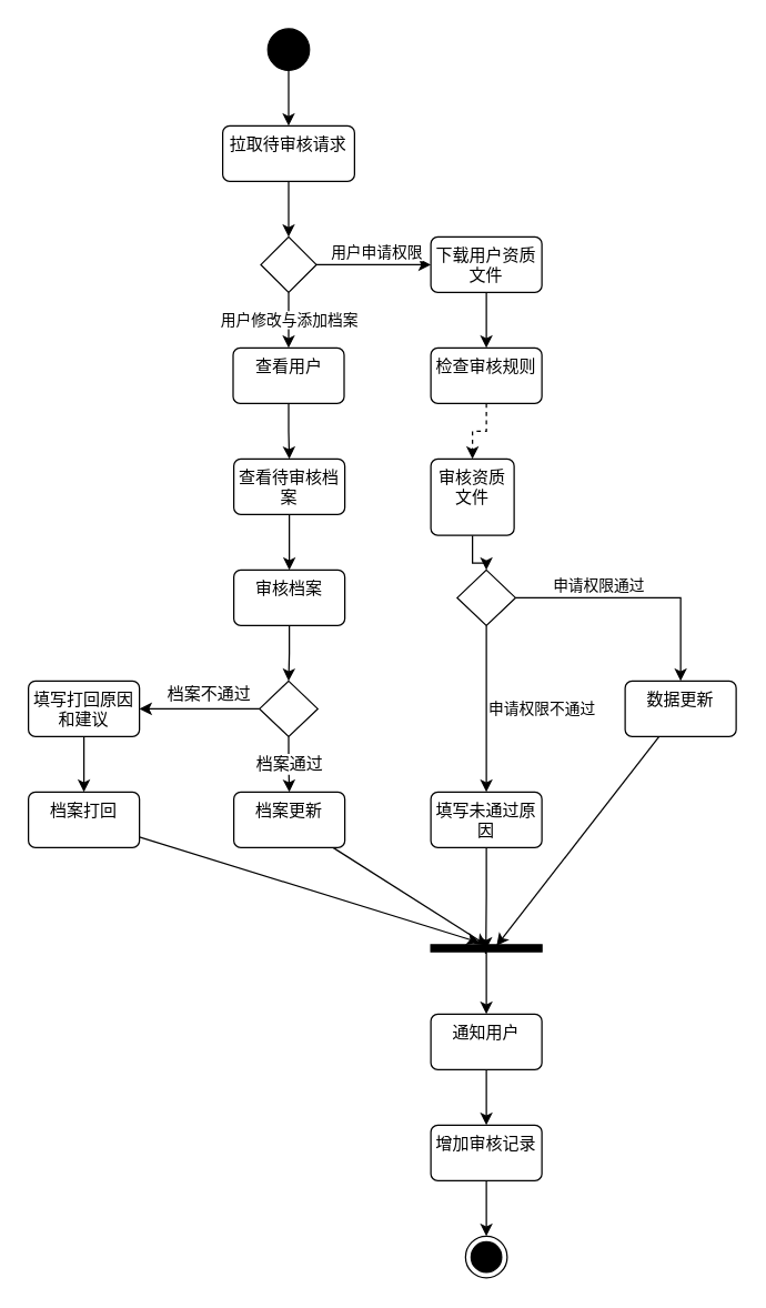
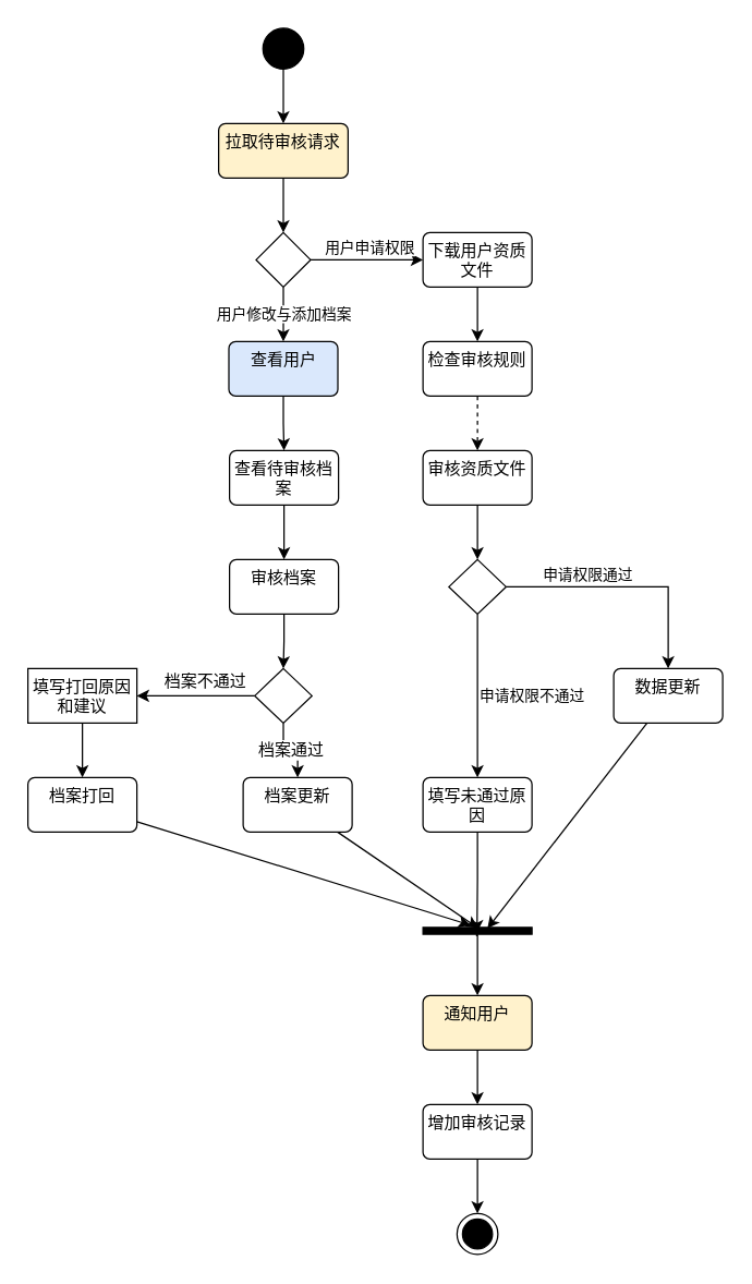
  <mxCell id="0" />
  <mxCell id="1" parent="0" />
  <mxCell id="2" style="edgeStyle=orthogonalEdgeStyle;rounded=0;orthogonalLoop=1;jettySize=auto;html=1;" parent="1" source="3" target="5" edge="1"><mxGeometry relative="1" as="geometry" /></mxCell>
  <mxCell id="3" value="" style="ellipse;fillColor=strokeColor;html=1;" parent="1" vertex="1"><mxGeometry x="192.5" y="20" width="30" height="30" as="geometry" /></mxCell>
  <mxCell id="4" style="edgeStyle=orthogonalEdgeStyle;rounded=0;orthogonalLoop=1;jettySize=auto;html=1;" parent="1" source="5" target="11" edge="1"><mxGeometry relative="1" as="geometry" /></mxCell>
- <mxCell id="5" value="拉取待审核请求" style="html=1;align=center;verticalAlign=top;rounded=1;absoluteArcSize=1;arcSize=10;dashed=0;whiteSpace=wrap;" parent="1" vertex="1"><mxGeometry x="160" y="90" width="95" height="40" as="geometry" /></mxCell>
+ <mxCell id="5" value="拉取待审核请求" style="html=1;align=center;verticalAlign=top;rounded=1;absoluteArcSize=1;arcSize=10;dashed=0;whiteSpace=wrap;fillColor=#fff2cc;" parent="1" vertex="1"><mxGeometry x="160" y="90" width="95" height="40" as="geometry" /></mxCell>
  <mxCell id="6" style="edgeStyle=orthogonalEdgeStyle;rounded=0;orthogonalLoop=1;jettySize=auto;html=1;" parent="1" source="7" target="17" edge="1"><mxGeometry relative="1" as="geometry" /></mxCell>
- <mxCell id="7" value="查看用户" style="html=1;align=center;verticalAlign=top;rounded=1;absoluteArcSize=1;arcSize=10;dashed=0;whiteSpace=wrap;" parent="1" vertex="1"><mxGeometry x="167.5" y="250" width="80" height="40" as="geometry" /></mxCell>
+ <mxCell id="7" value="查看用户" style="html=1;align=center;verticalAlign=top;rounded=1;absoluteArcSize=1;arcSize=10;dashed=0;whiteSpace=wrap;fillColor=#dae8fc;" parent="1" vertex="1"><mxGeometry x="167.5" y="250" width="80" height="40" as="geometry" /></mxCell>
  <mxCell id="8" style="edgeStyle=orthogonalEdgeStyle;rounded=0;orthogonalLoop=1;jettySize=auto;html=1;" parent="1" source="11" target="13" edge="1"><mxGeometry relative="1" as="geometry" /></mxCell>
  <mxCell id="9" value="用户申请权限" style="edgeLabel;html=1;align=center;verticalAlign=middle;resizable=0;points=[];" parent="8" vertex="1" connectable="0"><mxGeometry x="0.158" y="-2" relative="1" as="geometry"><mxPoint x="-5" y="-12" as="offset" /></mxGeometry></mxCell>
  <mxCell id="10" value="用户修改与添加档案" style="edgeStyle=orthogonalEdgeStyle;rounded=0;orthogonalLoop=1;jettySize=auto;html=1;" parent="1" source="11" target="7" edge="1"><mxGeometry relative="1" as="geometry" /></mxCell>
  <mxCell id="11" value="" style="rhombus;" parent="1" vertex="1"><mxGeometry x="187.5" y="170" width="40" height="40" as="geometry" /></mxCell>
  <mxCell id="12" style="edgeStyle=orthogonalEdgeStyle;rounded=0;orthogonalLoop=1;jettySize=auto;html=1;entryX=0.5;entryY=0;entryDx=0;entryDy=0;" parent="1" source="13" target="44" edge="1"><mxGeometry relative="1" as="geometry"><mxPoint x="350" y="240" as="targetPoint" /></mxGeometry></mxCell>
  <mxCell id="13" value="下载用户资质文件" style="html=1;align=center;verticalAlign=top;rounded=1;absoluteArcSize=1;arcSize=10;dashed=0;whiteSpace=wrap;" parent="1" vertex="1"><mxGeometry x="310" y="170" width="80" height="40" as="geometry" /></mxCell>
  <mxCell id="14" style="edgeStyle=orthogonalEdgeStyle;rounded=0;orthogonalLoop=1;jettySize=auto;html=1;entryX=0.5;entryY=0;entryDx=0;entryDy=0;" edge="1" parent="1" source="15" target="36"><mxGeometry relative="1" as="geometry" /></mxCell>
- <mxCell id="15" value="审核资质文件" style="html=1;align=center;verticalAlign=top;rounded=1;absoluteArcSize=1;arcSize=10;dashed=0;whiteSpace=wrap;" parent="1" vertex="1"><mxGeometry x="310" y="330" width="60" height="55" as="geometry" /></mxCell>
+ <mxCell id="15" value="审核资质文件" style="html=1;align=center;verticalAlign=top;rounded=1;absoluteArcSize=1;arcSize=10;dashed=0;whiteSpace=wrap;" parent="1" vertex="1"><mxGeometry x="310" y="330" width="80" height="40" as="geometry" /></mxCell>
  <mxCell id="16" style="edgeStyle=orthogonalEdgeStyle;rounded=0;orthogonalLoop=1;jettySize=auto;html=1;" parent="1" source="17" target="19" edge="1"><mxGeometry relative="1" as="geometry" /></mxCell>
  <mxCell id="17" value="查看待审核档案" style="html=1;align=center;verticalAlign=top;rounded=1;absoluteArcSize=1;arcSize=10;dashed=0;whiteSpace=wrap;" parent="1" vertex="1"><mxGeometry x="168" y="330" width="80" height="40" as="geometry" /></mxCell>
  <mxCell id="18" style="edgeStyle=orthogonalEdgeStyle;rounded=0;orthogonalLoop=1;jettySize=auto;html=1;fontFamily=Helvetica;fontSize=12;fontColor=default;" parent="1" source="19" target="22" edge="1"><mxGeometry relative="1" as="geometry" /></mxCell>
  <mxCell id="19" value="审核档案" style="html=1;align=center;verticalAlign=top;rounded=1;absoluteArcSize=1;arcSize=10;dashed=0;whiteSpace=wrap;" parent="1" vertex="1"><mxGeometry x="168" y="410" width="80" height="40" as="geometry" /></mxCell>
  <mxCell id="20" value="档案通过" style="edgeStyle=orthogonalEdgeStyle;rounded=0;orthogonalLoop=1;jettySize=auto;html=1;fontFamily=Helvetica;fontSize=12;fontColor=default;" parent="1" source="22" target="24" edge="1"><mxGeometry relative="1" as="geometry" /></mxCell>
  <mxCell id="21" value="档案不通过" style="edgeStyle=orthogonalEdgeStyle;rounded=0;orthogonalLoop=1;jettySize=auto;html=1;fontFamily=Helvetica;fontSize=12;fontColor=default;" parent="1" source="22" target="26" edge="1"><mxGeometry x="-0.156" y="-10" relative="1" as="geometry"><mxPoint as="offset" /></mxGeometry></mxCell>
  <mxCell id="22" value="" style="rhombus;" parent="1" vertex="1"><mxGeometry x="186.5" y="490" width="42" height="40" as="geometry" /></mxCell>
  <mxCell id="23" style="rounded=0;orthogonalLoop=1;jettySize=auto;html=1;entryX=0.09;entryY=0.494;entryDx=0;entryDy=0;entryPerimeter=0;" edge="1" parent="1" source="24" target="32"><mxGeometry relative="1" as="geometry" /></mxCell>
- <mxCell id="24" value="档案更新" style="html=1;align=center;verticalAlign=top;rounded=1;absoluteArcSize=1;arcSize=10;dashed=0;whiteSpace=wrap;strokeColor=default;fontFamily=Helvetica;fontSize=12;fontColor=default;fillColor=default;" parent="1" vertex="1"><mxGeometry x="168" y="570" width="80" height="40" as="geometry" /></mxCell>
+ <mxCell id="24" value="档案更新" style="html=1;align=center;verticalAlign=top;rounded=1;absoluteArcSize=1;arcSize=10;dashed=0;whiteSpace=wrap;strokeColor=default;fontFamily=Helvetica;fontSize=12;fontColor=default;fillColor=default;" parent="1" vertex="1"><mxGeometry x="178" y="570" width="80" height="40" as="geometry" /></mxCell>
  <mxCell id="25" style="edgeStyle=orthogonalEdgeStyle;rounded=0;orthogonalLoop=1;jettySize=auto;html=1;fontFamily=Helvetica;fontSize=12;fontColor=default;" parent="1" source="26" target="28" edge="1"><mxGeometry relative="1" as="geometry" /></mxCell>
- <mxCell id="26" value="填写打回原因和建议" style="html=1;align=center;verticalAlign=top;rounded=1;absoluteArcSize=1;arcSize=10;dashed=0;whiteSpace=wrap;strokeColor=default;fontFamily=Helvetica;fontSize=12;fontColor=default;fillColor=default;" parent="1" vertex="1"><mxGeometry x="20" y="490" width="80" height="40" as="geometry" /></mxCell>
+ <mxCell id="26" value="填写打回原因和建议" style="html=1;align=center;verticalAlign=top;absoluteArcSize=1;arcSize=10;dashed=0;whiteSpace=wrap;strokeColor=default;fontFamily=Helvetica;fontSize=12;fontColor=default;fillColor=default;rounded=0;" parent="1" vertex="1"><mxGeometry x="20" y="490" width="80" height="40" as="geometry" /></mxCell>
  <mxCell id="27" style="rounded=0;orthogonalLoop=1;jettySize=auto;html=1;entryX=-0.324;entryY=0.563;entryDx=0;entryDy=0;entryPerimeter=0;" edge="1" parent="1" source="28" target="32"><mxGeometry relative="1" as="geometry" /></mxCell>
  <mxCell id="28" value="档案打回" style="html=1;align=center;verticalAlign=top;rounded=1;absoluteArcSize=1;arcSize=10;dashed=0;whiteSpace=wrap;strokeColor=default;fontFamily=Helvetica;fontSize=12;fontColor=default;fillColor=default;" parent="1" vertex="1"><mxGeometry x="20" y="570" width="80" height="40" as="geometry" /></mxCell>
  <mxCell id="29" style="edgeStyle=orthogonalEdgeStyle;rounded=0;orthogonalLoop=1;jettySize=auto;html=1;entryX=0.5;entryY=0;entryDx=0;entryDy=0;" edge="1" parent="1" source="30" target="45"><mxGeometry relative="1" as="geometry" /></mxCell>
  <mxCell id="30" value="增加审核记录" style="html=1;align=center;verticalAlign=top;rounded=1;absoluteArcSize=1;arcSize=10;dashed=0;whiteSpace=wrap;strokeColor=default;fontFamily=Helvetica;fontSize=12;fontColor=default;fillColor=default;" parent="1" vertex="1"><mxGeometry x="310" y="810" width="80" height="40" as="geometry" /></mxCell>
  <mxCell id="31" style="edgeStyle=orthogonalEdgeStyle;rounded=0;orthogonalLoop=1;jettySize=auto;html=1;entryX=0.5;entryY=0;entryDx=0;entryDy=0;" edge="1" parent="1" source="32" target="42"><mxGeometry relative="1" as="geometry" /></mxCell>
  <mxCell id="32" value="r" style="html=1;points=[];perimeter=orthogonalPerimeter;fillColor=strokeColor;direction=south;" vertex="1" parent="1"><mxGeometry x="310" y="680" width="80" height="5" as="geometry" /></mxCell>
  <mxCell id="33" value="申请权限不通过" style="edgeStyle=orthogonalEdgeStyle;rounded=0;orthogonalLoop=1;jettySize=auto;html=1;entryX=0.5;entryY=0;entryDx=0;entryDy=0;" edge="1" parent="1" source="36" target="38"><mxGeometry y="40" relative="1" as="geometry"><mxPoint as="offset" /></mxGeometry></mxCell>
  <mxCell id="34" style="edgeStyle=orthogonalEdgeStyle;rounded=0;orthogonalLoop=1;jettySize=auto;html=1;" edge="1" parent="1" source="36" target="40"><mxGeometry relative="1" as="geometry" /></mxCell>
  <mxCell id="35" value="申请权限通过" style="edgeLabel;html=1;align=center;verticalAlign=middle;resizable=0;points=[];" vertex="1" connectable="0" parent="34"><mxGeometry x="-0.136" relative="1" as="geometry"><mxPoint x="-18" y="-10" as="offset" /></mxGeometry></mxCell>
  <mxCell id="36" value="" style="rhombus;" vertex="1" parent="1"><mxGeometry x="329" y="410" width="42" height="40" as="geometry" /></mxCell>
  <mxCell id="37" style="edgeStyle=orthogonalEdgeStyle;rounded=0;orthogonalLoop=1;jettySize=auto;html=1;entryX=0.71;entryY=0.504;entryDx=0;entryDy=0;entryPerimeter=0;" edge="1" parent="1" source="38" target="32"><mxGeometry relative="1" as="geometry" /></mxCell>
  <mxCell id="38" value="填写未通过原因" style="html=1;align=center;verticalAlign=top;rounded=1;absoluteArcSize=1;arcSize=10;dashed=0;whiteSpace=wrap;" vertex="1" parent="1"><mxGeometry x="310" y="570" width="80" height="40" as="geometry" /></mxCell>
  <mxCell id="39" style="rounded=0;orthogonalLoop=1;jettySize=auto;html=1;entryX=0.159;entryY=0.409;entryDx=0;entryDy=0;entryPerimeter=0;" edge="1" parent="1" source="40" target="32"><mxGeometry relative="1" as="geometry" /></mxCell>
  <mxCell id="40" value="数据更新" style="html=1;align=center;verticalAlign=top;rounded=1;absoluteArcSize=1;arcSize=10;dashed=0;whiteSpace=wrap;" vertex="1" parent="1"><mxGeometry x="450" y="490" width="80" height="40" as="geometry" /></mxCell>
  <mxCell id="41" style="edgeStyle=orthogonalEdgeStyle;rounded=0;orthogonalLoop=1;jettySize=auto;html=1;" edge="1" parent="1" source="42" target="30"><mxGeometry relative="1" as="geometry" /></mxCell>
- <mxCell id="42" value="通知用户" style="html=1;align=center;verticalAlign=top;rounded=1;absoluteArcSize=1;arcSize=10;dashed=0;whiteSpace=wrap;" vertex="1" parent="1"><mxGeometry x="310" y="730" width="80" height="40" as="geometry" /></mxCell>
+ <mxCell id="42" value="通知用户" style="html=1;align=center;verticalAlign=top;rounded=1;absoluteArcSize=1;arcSize=10;dashed=0;whiteSpace=wrap;fillColor=#fff2cc;" vertex="1" parent="1"><mxGeometry x="310" y="730" width="80" height="40" as="geometry" /></mxCell>
  <mxCell id="43" style="edgeStyle=orthogonalEdgeStyle;rounded=0;orthogonalLoop=1;jettySize=auto;html=1;dashed=1;" edge="1" parent="1" source="44" target="15"><mxGeometry relative="1" as="geometry" /></mxCell>
  <mxCell id="44" value="检查审核规则" style="html=1;align=center;verticalAlign=top;rounded=1;absoluteArcSize=1;arcSize=10;dashed=0;whiteSpace=wrap;" vertex="1" parent="1"><mxGeometry x="310" y="250" width="80" height="40" as="geometry" /></mxCell>
  <mxCell id="45" value="" style="ellipse;html=1;shape=endState;fillColor=strokeColor;" vertex="1" parent="1"><mxGeometry x="335" y="890" width="30" height="30" as="geometry" /></mxCell>
